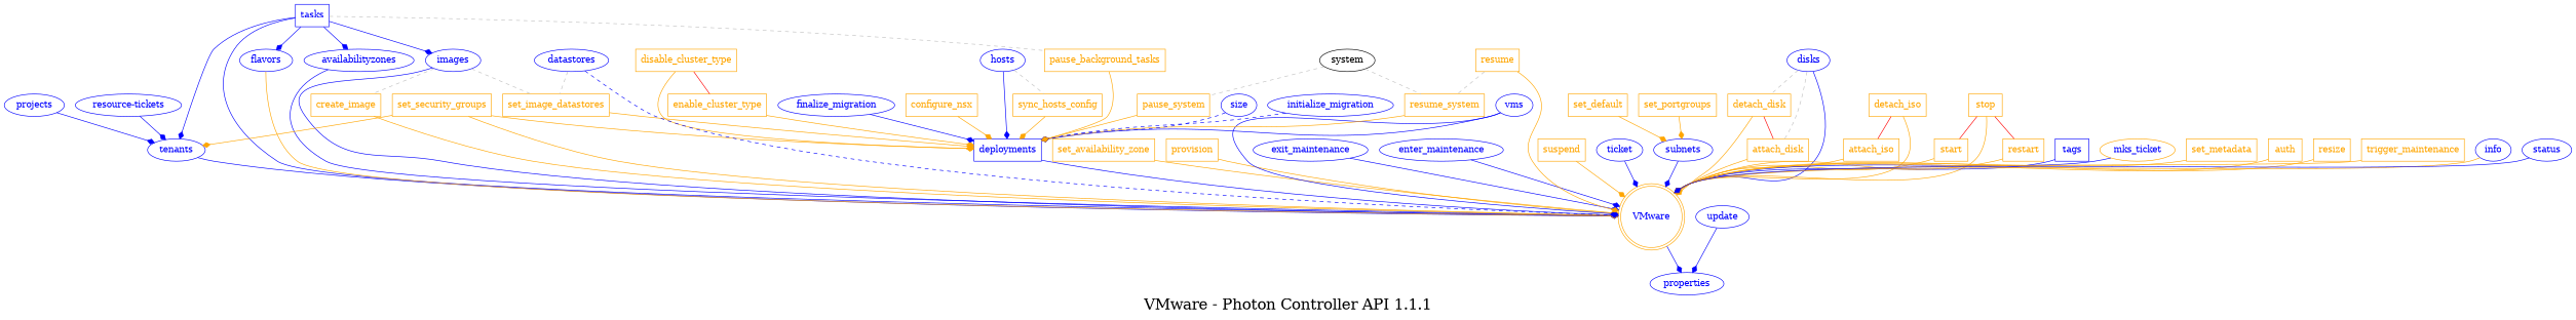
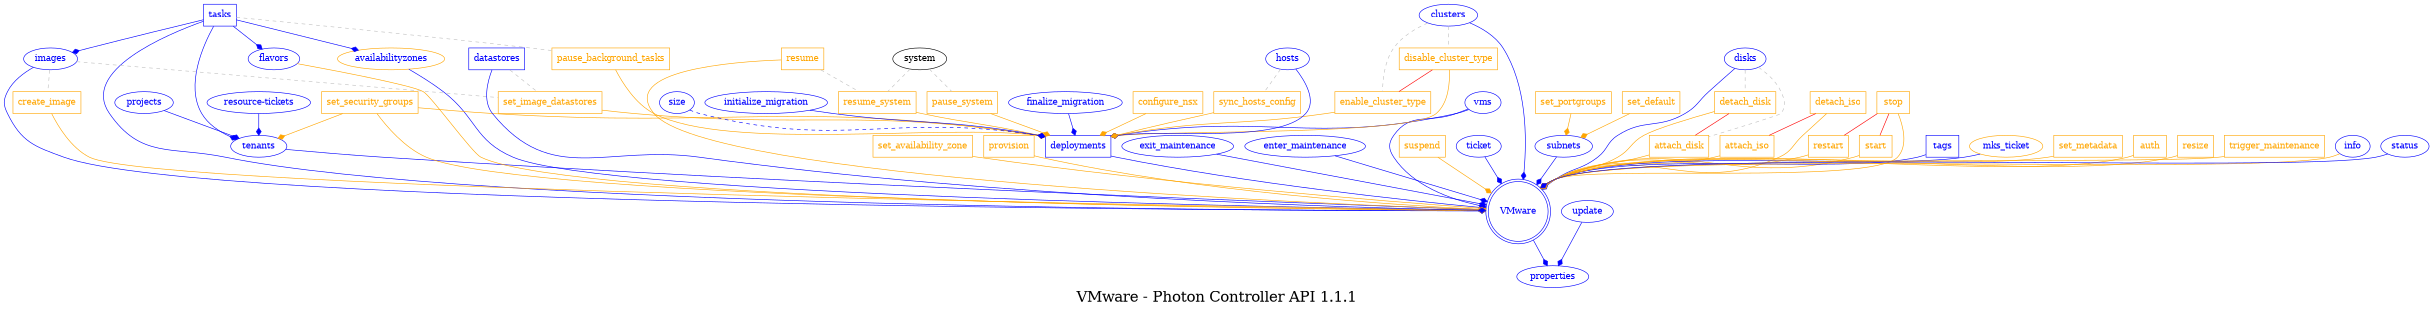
  digraph {
    fontsize=24
    label="VMware - Photon Controller API 1.1.1"
    splines=true
    node [color=orange fontcolor=blue shape=box]
    edge [arrowhead=diamond arrowtail=none color=orange fontcolor=blue]
-   VMware [shape=doublecircle]
+   VMware [color=blue shape=doublecircle]
    properties [color=blue shape=ellipse]
    tenants [color=blue shape=ellipse]
    tasks [color=blue]
    images [color=blue shape=ellipse]
    flavors [color=blue shape=ellipse]
    pause_background_tasks [fontcolor=orange]
-   availabilityzones [color=blue shape=ellipse]
+   availabilityzones [shape=ellipse]
    set_image_datastores [fontcolor=orange]
    create_image [fontcolor=orange]
    deployments [color=blue]
    projects [color=blue shape=ellipse]
    "resource-tickets" [color=blue shape=ellipse]
    set_security_groups [fontcolor=orange]
    subnets [color=blue shape=ellipse]
    set_portgroups [fontcolor=orange]
    set_default [fontcolor=orange]
    set_availability_zone [fontcolor=orange]
    provision [fontcolor=orange]
    vms [color=blue shape=ellipse]
    exit_maintenance [color=blue shape=ellipse]
    enter_maintenance [color=blue shape=ellipse]
    resume [fontcolor=orange]
    resume_system [fontcolor=orange]
    suspend [fontcolor=orange]
    n26 [color=blue label=ticket shape=ellipse]
+   clusters [color=blue shape=ellipse]
    disable_cluster_type [fontcolor=orange]
    enable_cluster_type [fontcolor=orange]
    disks [color=blue shape=ellipse]
    attach_disk [fontcolor=orange]
    detach_disk [fontcolor=orange]
    size [color=blue shape=ellipse]
    initialize_migration [color=blue shape=ellipse]
    hosts [color=blue shape=ellipse]
    sync_hosts_config [fontcolor=orange]
    system [color="" fontcolor="" shape=""]
    pause_system [fontcolor=orange]
    finalize_migration [color=blue shape=ellipse]
    configure_nsx [fontcolor=orange]
-   datastores [color=blue shape=ellipse]
+   datastores [color=blue]
    attach_iso [fontcolor=orange]
    detach_iso [fontcolor=orange]
    stop [fontcolor=orange]
    restart [fontcolor=orange]
    start [fontcolor=orange]
    tags [color=blue]
    mks_ticket [shape=ellipse]
    set_metadata [fontcolor=orange]
    auth [fontcolor=orange]
    resize [fontcolor=orange]
    trigger_maintenance [fontcolor=orange]
    info [color=blue shape=ellipse]
    update [color=blue shape=ellipse]
    status [color=blue shape=ellipse]
    VMware -> properties [color=blue]
    tenants -> VMware [color=blue]
    tasks -> VMware [color=blue]
    tasks -> tenants [color=blue]
    tasks -> images [color=blue]
    tasks -> flavors [color=blue]
    tasks -> pause_background_tasks [arrowhead=none color=grey fontcolor=grey style=dashed]
    tasks -> availabilityzones [color=blue]
    images -> VMware [color=blue]
    images -> set_image_datastores [arrowhead=none color=grey fontcolor=grey style=dashed]
    images -> create_image [arrowhead=none color=grey fontcolor=grey style=dashed]
    flavors -> VMware
    pause_background_tasks -> deployments [fontcolor=orange]
    availabilityzones -> VMware [color=blue]
    set_image_datastores -> deployments [fontcolor=orange]
    create_image -> VMware [fontcolor=orange]
    deployments -> VMware [color=blue]
    projects -> tenants [color=blue]
    "resource-tickets" -> tenants [color=blue]
    set_security_groups -> VMware [fontcolor=orange]
    set_security_groups -> tenants [fontcolor=orange]
    set_security_groups -> deployments [fontcolor=orange]
    subnets -> VMware [color=blue]
    set_portgroups -> subnets [fontcolor=orange]
    set_default -> subnets [fontcolor=orange]
    set_availability_zone -> VMware [fontcolor=orange]
    provision -> VMware [fontcolor=orange]
    vms -> VMware [color=blue]
    vms -> deployments [color=blue]
    exit_maintenance -> VMware [color=blue]
    enter_maintenance -> VMware [color=blue]
    resume -> VMware [fontcolor=orange]
    resume -> resume_system [arrowhead=none color=grey fontcolor=grey style=dashed]
    resume_system -> deployments [fontcolor=orange]
    suspend -> VMware [fontcolor=orange]
    n26 -> VMware [color=blue]
+   clusters -> VMware [color=blue]
+   clusters -> disable_cluster_type [arrowhead=none color=grey fontcolor=grey style=dashed]
+   clusters -> enable_cluster_type [arrowhead=none color=grey fontcolor=grey style=dashed]
    disable_cluster_type -> deployments [fontcolor=orange]
    disable_cluster_type -> enable_cluster_type [arrowhead=none color=red fontcolor=red]
    enable_cluster_type -> deployments [fontcolor=orange]
    disks -> VMware [color=blue]
    disks -> attach_disk [arrowhead=none color=grey fontcolor=grey style=dashed]
    disks -> detach_disk [arrowhead=none color=grey fontcolor=grey style=dashed]
    attach_disk -> VMware [fontcolor=orange]
    detach_disk -> VMware [fontcolor=orange]
    detach_disk -> attach_disk [arrowhead=none color=red fontcolor=red]
    size -> deployments [color=blue style=dashed]
-   initialize_migration -> deployments [color=blue style=dashed]
+   initialize_migration -> deployments [color=blue]
    hosts -> deployments [color=blue]
    hosts -> sync_hosts_config [arrowhead=none color=grey fontcolor=grey style=dashed]
    sync_hosts_config -> deployments [fontcolor=orange]
    system -> resume_system [arrowhead=none color=grey fontcolor=grey style=dashed]
    system -> pause_system [arrowhead=none color=grey fontcolor=grey style=dashed]
    pause_system -> deployments [fontcolor=orange]
    finalize_migration -> deployments [color=blue]
    configure_nsx -> deployments [fontcolor=orange]
-   datastores -> VMware [color=blue style=dashed]
+   datastores -> VMware [color=blue]
    datastores -> set_image_datastores [arrowhead=none color=grey fontcolor=grey style=dashed]
    attach_iso -> VMware [fontcolor=orange]
    detach_iso -> VMware [fontcolor=orange]
    detach_iso -> attach_iso [arrowhead=none color=red fontcolor=red]
    stop -> VMware [fontcolor=orange]
    stop -> restart [arrowhead=none color=red fontcolor=red]
    stop -> start [arrowhead=none color=red fontcolor=red]
    restart -> VMware [fontcolor=orange]
    start -> VMware [fontcolor=orange]
    tags -> VMware [color=blue]
    mks_ticket -> VMware [color=blue]
    set_metadata -> VMware [fontcolor=orange]
    auth -> VMware [fontcolor=orange]
    resize -> VMware [fontcolor=orange]
    trigger_maintenance -> VMware [fontcolor=orange]
    info -> VMware
    update -> properties [color=blue]
    status -> VMware [color=blue]
  }
